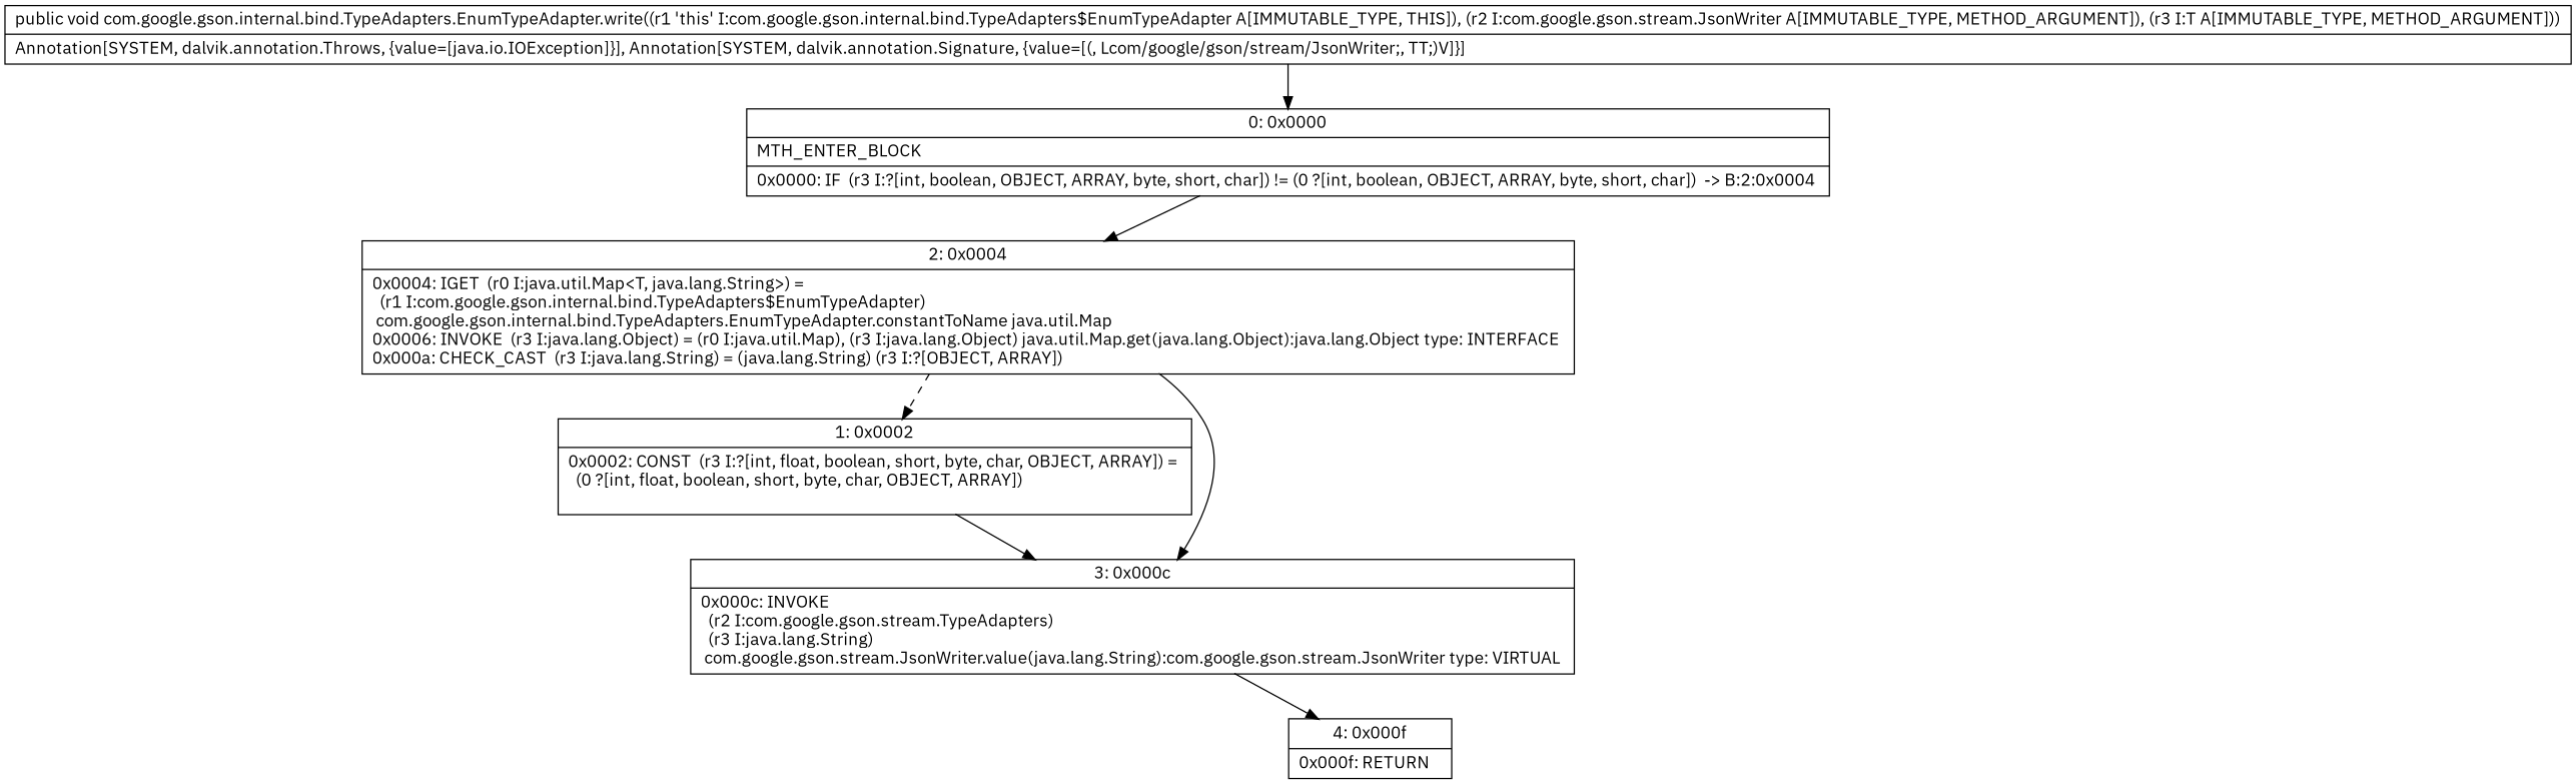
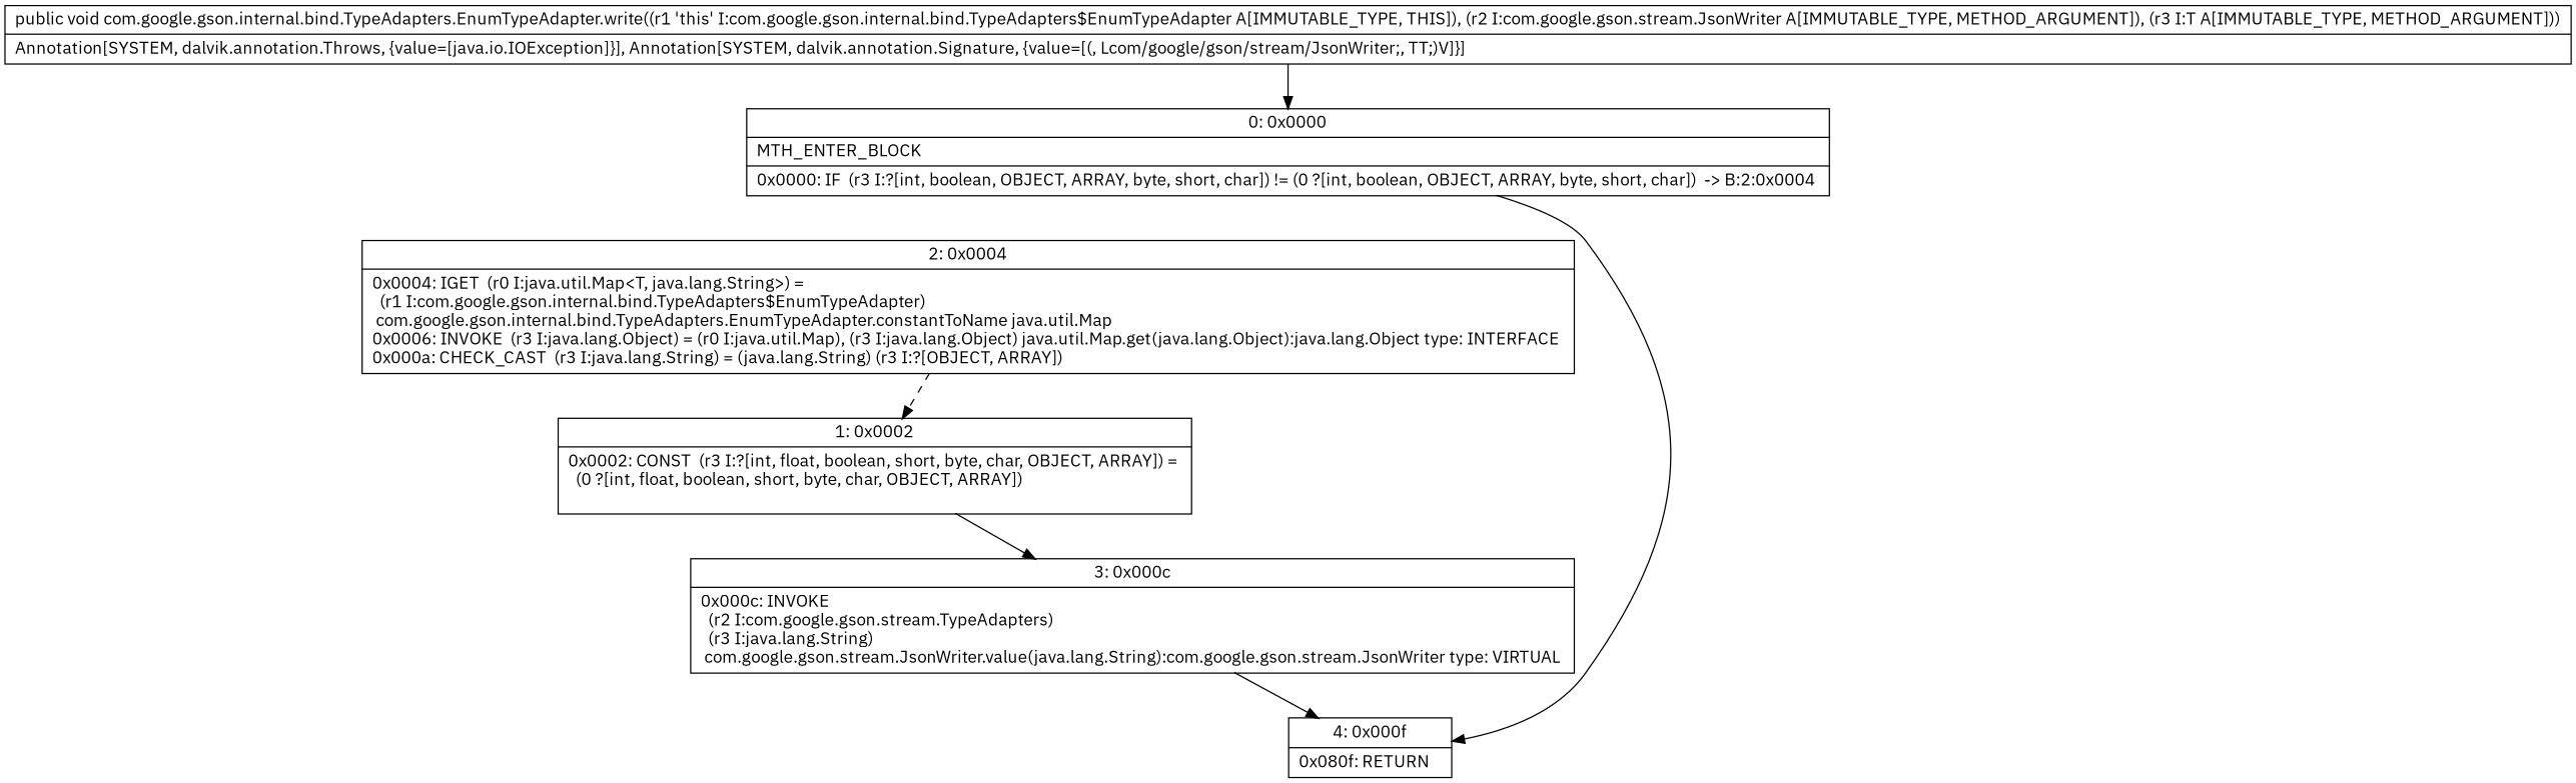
  digraph {
    fontname="IBM Plex Sans"
    node [fontname="IBM Plex Sans" shape=record]
    edge [fontname="IBM Plex Sans"]
    n1 [label="{0\:\ 0x0000|MTH_ENTER_BLOCK\l|0x0000: IF  (r3 I:?[int, boolean, OBJECT, ARRAY, byte, short, char]) != (0 ?[int, boolean, OBJECT, ARRAY, byte, short, char])  \-\> B:2:0x0004 \l}"]
    n2 [label="{2\:\ 0x0004|0x0004: IGET  (r0 I:java.util.Map\<T, java.lang.String\>) = \l  (r1 I:com.google.gson.internal.bind.TypeAdapters$EnumTypeAdapter)\l com.google.gson.internal.bind.TypeAdapters.EnumTypeAdapter.constantToName java.util.Map \l0x0006: INVOKE  (r3 I:java.lang.Object) = (r0 I:java.util.Map), (r3 I:java.lang.Object) java.util.Map.get(java.lang.Object):java.lang.Object type: INTERFACE \l0x000a: CHECK_CAST  (r3 I:java.lang.String) = (java.lang.String) (r3 I:?[OBJECT, ARRAY]) \l}"]
    n3 [label="{1\:\ 0x0002|0x0002: CONST  (r3 I:?[int, float, boolean, short, byte, char, OBJECT, ARRAY]) = \l  (0 ?[int, float, boolean, short, byte, char, OBJECT, ARRAY])\l \l}"]
    n4 [label="{3\:\ 0x000c|0x000c: INVOKE  \l  (r2 I:com.google.gson.stream.TypeAdapters)\l  (r3 I:java.lang.String)\l com.google.gson.stream.JsonWriter.value(java.lang.String):com.google.gson.stream.JsonWriter type: VIRTUAL \l}"]
-   n5 [label="{4\:\ 0x000f|0x000f: RETURN   \l}"]
+   n5 [label="{4\:\ 0x000f|0x080f: RETURN   \l}"]
    n6 [label="{public void com.google.gson.internal.bind.TypeAdapters.EnumTypeAdapter.write((r1 'this' I:com.google.gson.internal.bind.TypeAdapters$EnumTypeAdapter A[IMMUTABLE_TYPE, THIS]), (r2 I:com.google.gson.stream.JsonWriter A[IMMUTABLE_TYPE, METHOD_ARGUMENT]), (r3 I:T A[IMMUTABLE_TYPE, METHOD_ARGUMENT]))  | Annotation[SYSTEM, dalvik.annotation.Throws, \{value=[java.io.IOException]\}], Annotation[SYSTEM, dalvik.annotation.Signature, \{value=[(, Lcom\/google\/gson\/stream\/JsonWriter;, TT;)V]\}]\l}"]
-   n1 -> n2
+   n1 -> n5
    n2 -> n3 [style=dashed]
-   n2 -> n4
    n3 -> n4
    n4 -> n5
    n6 -> n1
  }
